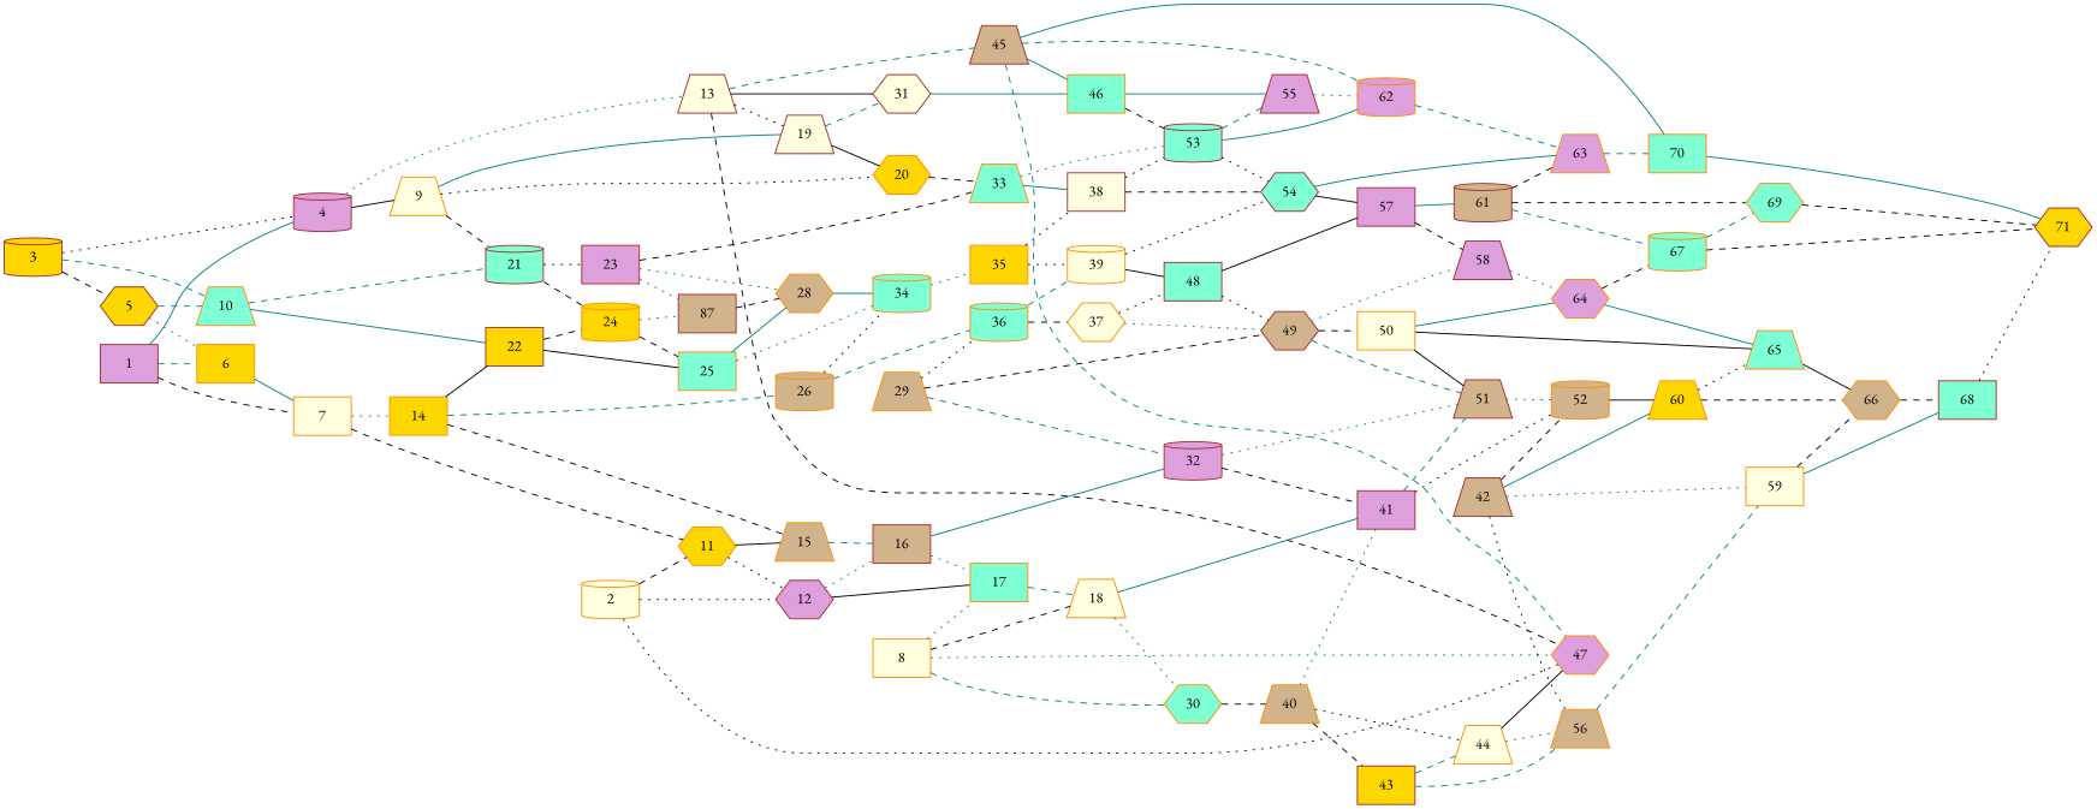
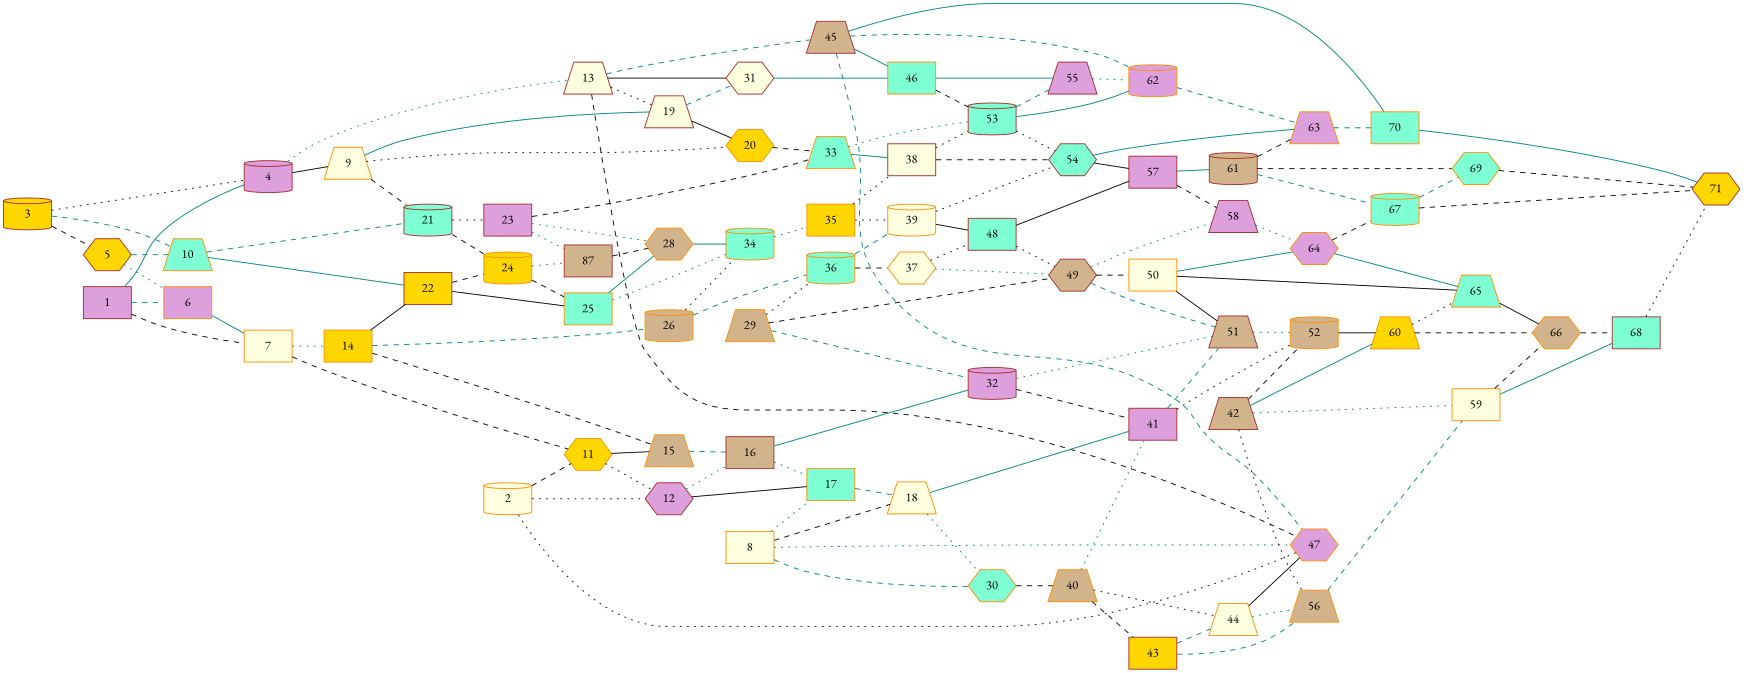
  graph {
    fontname="EB Garamond"
    rankdir=LR
    node [color=darkorange fillcolor=aquamarine fontname="EB Garamond" shape=box style=filled]
    edge [color=teal fontname="EB Garamond" style=dashed weight=1.0]
    1 [color=brown fillcolor=plum]
    4 [color=brown fillcolor=plum shape=cylinder]
-   6 [fillcolor=gold]
+   6 [fillcolor=plum]
    7 [fillcolor=lightyellow]
    9 [fillcolor=lightyellow shape=trapezium]
    13 [color=brown fillcolor=lightyellow shape=trapezium]
    11 [fillcolor=gold shape=hexagon]
    14 [fillcolor=gold]
    2 [fillcolor=lightyellow shape=cylinder]
    12 [color=brown fillcolor=plum shape=hexagon]
    47 [fillcolor=plum shape=hexagon]
    15 [fillcolor=tan shape=trapezium]
    17
    16 [color=brown fillcolor=tan]
    3 [color=brown fillcolor=gold shape=cylinder]
    5 [color=brown fillcolor=gold shape=hexagon]
    10 [shape=trapezium]
    21 [color=brown shape=cylinder]
    22 [color=brown fillcolor=gold]
    19 [color=brown fillcolor=lightyellow shape=trapezium]
    20 [fillcolor=gold shape=hexagon]
    31 [color=brown fillcolor=lightyellow shape=hexagon]
    45 [color=brown fillcolor=tan shape=trapezium]
    26 [fillcolor=tan shape=cylinder]
    8 [fillcolor=lightyellow]
    18 [fillcolor=lightyellow shape=trapezium]
    30 [shape=hexagon]
    41 [color=brown fillcolor=plum]
    40 [fillcolor=tan shape=trapezium]
    33 [shape=trapezium]
    23 [color=brown fillcolor=plum]
    24 [fillcolor=gold shape=cylinder]
    25
    32 [color=brown fillcolor=plum shape=cylinder]
    46
    62 [fillcolor=plum shape=cylinder]
    70
    34 [shape=cylinder]
    36 [shape=cylinder]
    51 [color=brown fillcolor=tan shape=trapezium]
    52 [fillcolor=tan shape=cylinder]
    38 [color=brown fillcolor=lightyellow]
    53 [color=brown shape=cylinder]
    n44 [color=brown fillcolor=tan label=87]
    28 [fillcolor=tan shape=hexagon]
    35 [fillcolor=gold]
    39 [fillcolor=lightyellow shape=cylinder]
    37 [fillcolor=lightyellow shape=hexagon]
    29 [fillcolor=tan shape=trapezium]
    49 [color=brown fillcolor=tan shape=hexagon]
    50 [fillcolor=lightyellow]
    58 [color=brown fillcolor=plum shape=trapezium]
    43 [color=brown fillcolor=gold]
    44 [fillcolor=lightyellow shape=trapezium]
    55 [color=brown fillcolor=plum shape=trapezium]
    54 [color=brown shape=hexagon]
    48 [color=brown]
    57 [color=brown fillcolor=plum]
    63 [fillcolor=plum shape=trapezium]
    56 [fillcolor=tan shape=trapezium]
    60 [fillcolor=gold shape=trapezium]
    42 [color=brown fillcolor=tan shape=trapezium]
    59 [fillcolor=lightyellow]
    68 [color=brown]
    66 [fillcolor=tan shape=hexagon]
    65 [shape=trapezium]
    71 [color=brown fillcolor=gold shape=hexagon]
    61 [color=brown fillcolor=tan shape=cylinder]
    64 [fillcolor=plum shape=hexagon]
    67 [shape=cylinder]
    69 [shape=hexagon]
    1 -- 4 [style=solid]
    1 -- 6
    1 -- 7 [color=black]
    4 -- 9 [color=black style=solid]
    4 -- 13 [style=dotted]
    6 -- 7 [style=solid]
    7 -- 11 [color=black]
    7 -- 14 [style=dotted]
    9 -- 21 [color=black]
    9 -- 19 [style=solid]
    9 -- 20 [color=black style=dotted]
    13 -- 47 [color=black]
    13 -- 19 [color=black style=dotted]
    13 -- 31 [color=black style=solid]
    13 -- 45
    11 -- 12 [color=black style=dotted]
    11 -- 15 [color=black style=solid]
    14 -- 15 [color=black]
    14 -- 22 [color=black style=solid]
    14 -- 26
    2 -- 11 [color=black]
    2 -- 12 [color=black style=dotted]
    2 -- 47 [color=black style=dotted]
    12 -- 17 [color=black style=solid]
    12 -- 16 [style=dotted]
    15 -- 16
    17 -- 18
    16 -- 17 [style=dotted]
    16 -- 32 [style=solid]
    3 -- 4 [color=black style=dotted]
    3 -- 5 [color=black]
    3 -- 10
    5 -- 6 [style=dotted]
    5 -- 10
    10 -- 21
    10 -- 22 [style=solid]
    21 -- 23 [color=black style=dotted]
    21 -- 24 [color=black]
    22 -- 24 [color=black]
    22 -- 25 [color=black style=solid]
    19 -- 20 [color=black style=solid]
    19 -- 31
    20 -- 33 [color=black]
    31 -- 46 [style=solid]
    45 -- 47
    45 -- 46 [style=solid]
    45 -- 62
    45 -- 70 [style=solid]
    26 -- 34 [color=black style=dotted]
    26 -- 36
    8 -- 47 [style=dotted]
    8 -- 17 [style=dotted]
    8 -- 18 [color=black]
    8 -- 30
    18 -- 30 [style=dotted]
    18 -- 41 [style=solid]
    30 -- 40 [color=black]
    41 -- 51
    41 -- 52 [color=black style=dotted]
    40 -- 41 [style=dotted]
    40 -- 43 [color=black]
    40 -- 44 [color=black style=dotted]
    33 -- 38 [style=solid]
    33 -- 53 [style=dotted]
    23 -- 33 [color=black]
    23 -- n44 [style=dotted]
    23 -- 28 [style=dotted]
    24 -- 25 [color=black]
    24 -- n44 [style=dotted]
    25 -- 34 [style=dotted]
    25 -- 28 [style=solid]
    32 -- 41 [color=black]
    32 -- 51 [style=dotted]
    46 -- 53 [color=black]
    46 -- 55 [style=solid]
    62 -- 63
    70 -- 71 [style=solid]
    34 -- 35 [style=dotted]
    36 -- 39
    36 -- 37 [color=black]
    51 -- 52 [style=dotted weight=2.0]
    52 -- 60 [color=black style=solid]
    38 -- 53 [color=black style=dotted]
    38 -- 54 [color=black]
    53 -- 62 [style=solid]
    53 -- 55
    53 -- 54 [color=black style=dotted]
    n44 -- 28 [color=black]
    28 -- 34 [style=solid]
    35 -- 38 [color=black style=dotted]
    35 -- 39 [color=black style=dotted]
    39 -- 54 [color=black style=dotted]
    39 -- 48 [color=black style=solid]
    37 -- 49 [style=dotted]
    37 -- 48 [color=black style=dotted]
    29 -- 32
    29 -- 36 [color=black style=dotted]
    29 -- 49 [color=black]
    49 -- 51
    49 -- 50 [color=black]
    49 -- 58 [style=dotted]
    50 -- 51 [color=black style=solid]
    50 -- 65 [color=black style=solid]
    50 -- 64 [style=solid]
    58 -- 64 [style=dotted]
    43 -- 44
    43 -- 56
    44 -- 47 [color=black style=solid]
    44 -- 56 [style=dotted]
    55 -- 62 [style=dotted]
    54 -- 57 [color=black style=solid]
    54 -- 63 [style=solid]
    48 -- 49 [color=black style=dotted]
    48 -- 57 [color=black style=solid]
    57 -- 58 [color=black]
    57 -- 61 [style=solid]
    63 -- 70
    56 -- 59
    60 -- 66 [color=black]
    60 -- 65 [color=black style=dotted]
    42 -- 52 [color=black]
    42 -- 56 [color=black style=dotted]
    42 -- 60 [style=solid]
    42 -- 59 [style=dotted]
    59 -- 68 [style=solid]
    59 -- 66 [color=black]
    68 -- 71 [color=black style=dotted]
    66 -- 68 [color=black]
    65 -- 66 [color=black style=solid]
    61 -- 63 [color=black]
    61 -- 67
    61 -- 69 [color=black]
    64 -- 65 [style=solid]
    64 -- 67 [color=black]
    67 -- 71 [color=black]
    67 -- 69
    69 -- 71 [color=black]
  }
